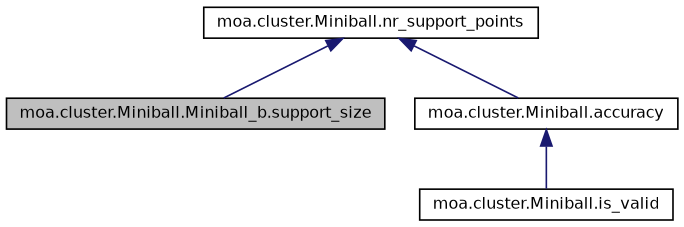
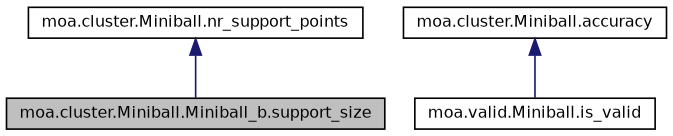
  digraph {
    rankdir=TB
    node [color=black fillcolor=white fontname=Helvetica fontsize=10 shape=record style=filled]
    edge [color=midnightblue dir=back fontname=Helvetica fontsize=10 labelfontname=Helvetica labelfontsize=10 style=solid]
    n1 [fillcolor=grey75 fontcolor=black height=0.2 label="moa.cluster.Miniball.Miniball_b.support_size" width=0.4]
    n2 [height=0.2 label="moa.cluster.Miniball.nr_support_points" width=0.4]
    n3 [height=0.2 label="moa.cluster.Miniball.accuracy" width=0.4]
-   n4 [height=0.2 label="moa.cluster.Miniball.is_valid" width=0.4]
+   n4 [height=0.2 label="moa.valid.Miniball.is_valid" width=0.4]
    n2 -> n1
-   n2 -> n3
    n3 -> n4
  }
